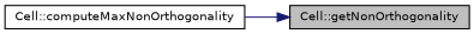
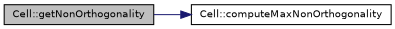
  digraph {
    rankdir=RL
    node [color=black fontname=Helvetica fontsize=10 shape=record style=filled]
    n1 [fillcolor=grey75 fontcolor=black height=0.2 label="Cell::getNonOrthogonality" width=0.4]
    n2 [fillcolor=white height=0.2 label="Cell::computeMaxNonOrthogonality" width=0.4]
-   n1 -> n2 [color=midnightblue dir=back fontname=Helvetica fontsize=10 labelfontname=Helvetica labelfontsize=10 style=solid]
+   n2 -> n1 [color=midnightblue dir=back fontname=Helvetica fontsize=10 labelfontname=Helvetica labelfontsize=10 style=solid]
  }
